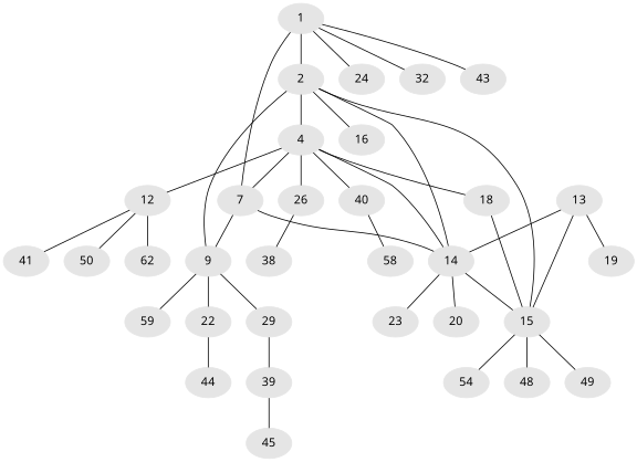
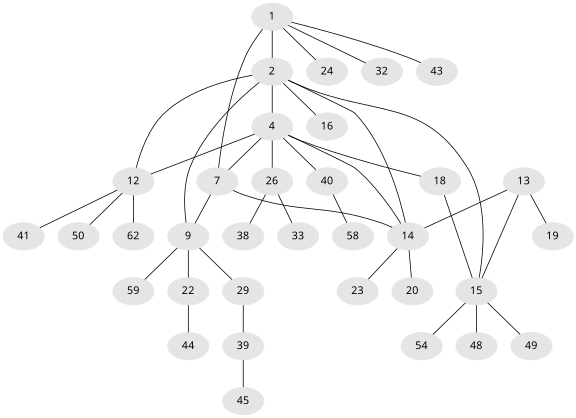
  graph {
    fontname="Noto Sans"
    node [color=gray90 fontname="Noto Sans" style=filled]
    edge [fontname="Noto Sans"]
    1 [super="+3+25"]
    2 [super="+10+61"]
    7 [super="+8"]
    24 [super="+69+28+42"]
    32
    43
    15 [super="+27"]
    4 [super="+37+5+68"]
    9 [super="+17"]
    12
    14 [super="+36+52"]
    16 [super="+34"]
    48
    49
    54
    18
    26 [super="+31+65+30"]
    40
    22 [super="+55"]
    29
    59
    41
    50
    62
    20
    23 [super="+56+67+66"]
+   33
    38
    58
    44 [super="+63+64"]
    39
    13 [super="+51"]
    19
    45
    1 -- 2 [weight=3]
    1 -- 7
    1 -- 24
    1 -- 32
    1 -- 43
    2 -- 15
    2 -- 4
    2 -- 9
+   2 -- 12 [weight=2]
    2 -- 14 [weight=2]
    2 -- 16
    7 -- 9 [weight=2]
    7 -- 14
    15 -- 48
    15 -- 49
    15 -- 54
    4 -- 7
    4 -- 12
    4 -- 14
    4 -- 18
    4 -- 26
    4 -- 40
    9 -- 22
    9 -- 29
    9 -- 59
    12 -- 41
    12 -- 50
    12 -- 62
-   14 -- 15
    14 -- 20
    14 -- 23
    18 -- 15
+   26 -- 33
    26 -- 38
    40 -- 58
    22 -- 44
    29 -- 39
    39 -- 45
    13 -- 15
    13 -- 14
    13 -- 19
  }
